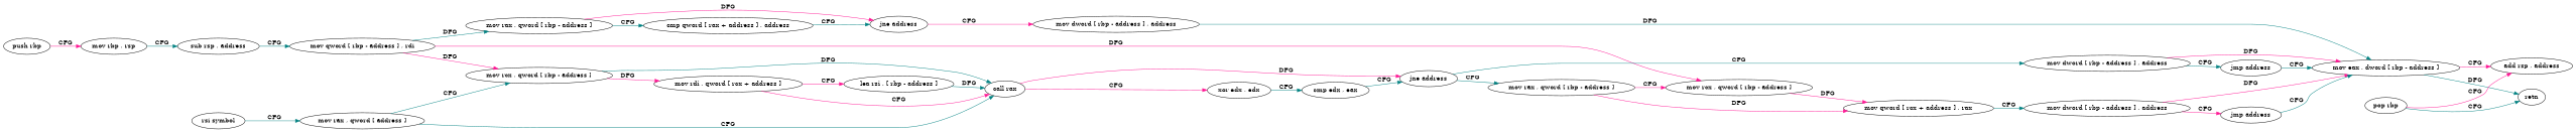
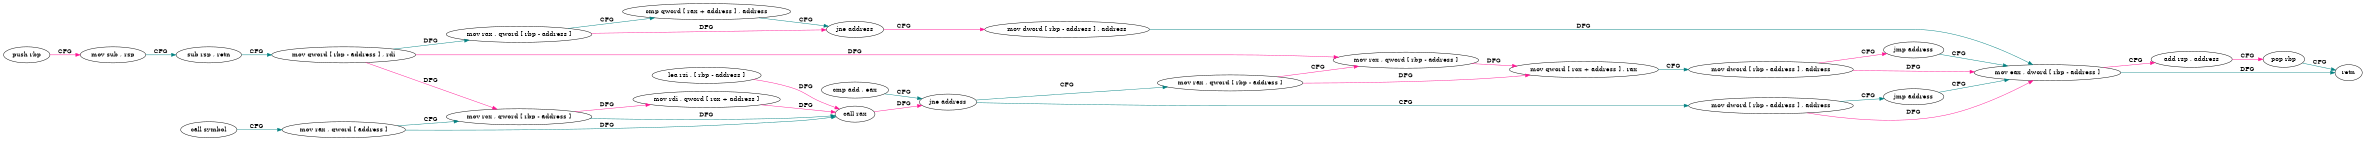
  digraph {
    rankdir=LR
    edge [color=teal]
    n1 [label="push rbp"]
-   n2 [label="mov rbp , rsp"]
-   n3 [label="sub rsp , address"]
+   n2 [label="mov sub , rsp"]
+   n3 [label="sub rsp , retn"]
    n4 [label="mov qword [ rbp - address ] , rdi"]
    n5 [label="mov rax , qword [ rbp - address ]"]
    n6 [label="mov rcx , qword [ rbp - address ]"]
    n7 [label="mov rcx , qword [ rbp - address ]"]
    n8 [label="cmp qword [ rax + address ] , address"]
    n9 [label="jne address"]
    n10 [label="call rax"]
    n11 [label="mov rdi , qword [ rcx + address ]"]
    n12 [label="mov qword [ rcx + address ] , rax"]
    n13 [label="mov dword [ rbp - address ] , address"]
    n14 [label="mov eax , dword [ rbp - address ]"]
    n15 [label="add rsp , address"]
    n16 [label=retn]
-   n17 [label="rsi symbol"]
+   n17 [label="call symbol"]
    n18 [label="mov rax , qword [ address ]"]
    n19 [label="pop rbp"]
-   n20 [label="xor edx , edx"]
    n21 [label="jne address"]
    n22 [label="lea rsi , [ rbp - address ]"]
-   n23 [label="cmp edx , eax"]
+   n23 [label="cmp add , eax"]
    n24 [label="mov dword [ rbp - address ] , address"]
    n25 [label="mov rax , qword [ rbp - address ]"]
    n26 [label="jmp address"]
    n27 [label="mov dword [ rbp - address ] , address"]
    n28 [label="jmp address"]
    n1 -> n2 [color=deeppink label=CFG]
    n2 -> n3 [label=CFG]
    n3 -> n4 [label=CFG]
    n4 -> n5 [label=DFG]
    n4 -> n6 [color=deeppink label=DFG]
    n4 -> n7 [color=deeppink label=DFG]
    n5 -> n8 [label=CFG]
    n5 -> n9 [color=deeppink label=DFG]
    n6 -> n10 [label=DFG]
    n6 -> n11 [color=deeppink label=DFG]
    n7 -> n12 [color=deeppink label=DFG]
    n8 -> n9 [label=CFG]
    n9 -> n13 [color=deeppink label=CFG]
-   n10 -> n20 [color=deeppink label=CFG]
    n10 -> n21 [color=deeppink label=DFG]
-   n11 -> n10 [color=deeppink label=CFG]
-   n11 -> n22 [color=deeppink label=CFG]
+   n11 -> n10 [color=deeppink label=DFG]
    n12 -> n27 [label=CFG]
    n13 -> n14 [label=DFG]
    n14 -> n15 [color=deeppink label=CFG]
    n14 -> n16 [label=DFG]
-   n19 -> n15 [color=deeppink label=CFG]
+   n15 -> n19 [color=deeppink label=CFG]
    n17 -> n18 [label=CFG]
    n18 -> n6 [label=CFG]
-   n18 -> n10 [label=CFG]
+   n18 -> n10 [label=DFG]
    n19 -> n16 [label=CFG]
-   n20 -> n23 [label=CFG]
    n21 -> n24 [label=CFG]
    n21 -> n25 [label=CFG]
-   n22 -> n10 [label=DFG]
+   n22 -> n10 [color=deeppink label=DFG]
    n23 -> n21 [label=CFG]
    n24 -> n14 [color=deeppink label=DFG]
    n24 -> n26 [label=CFG]
    n25 -> n7 [color=deeppink label=CFG]
    n25 -> n12 [color=deeppink label=DFG]
    n26 -> n14 [label=CFG]
    n27 -> n14 [color=deeppink label=DFG]
    n27 -> n28 [color=deeppink label=CFG]
    n28 -> n14 [label=CFG]
  }
